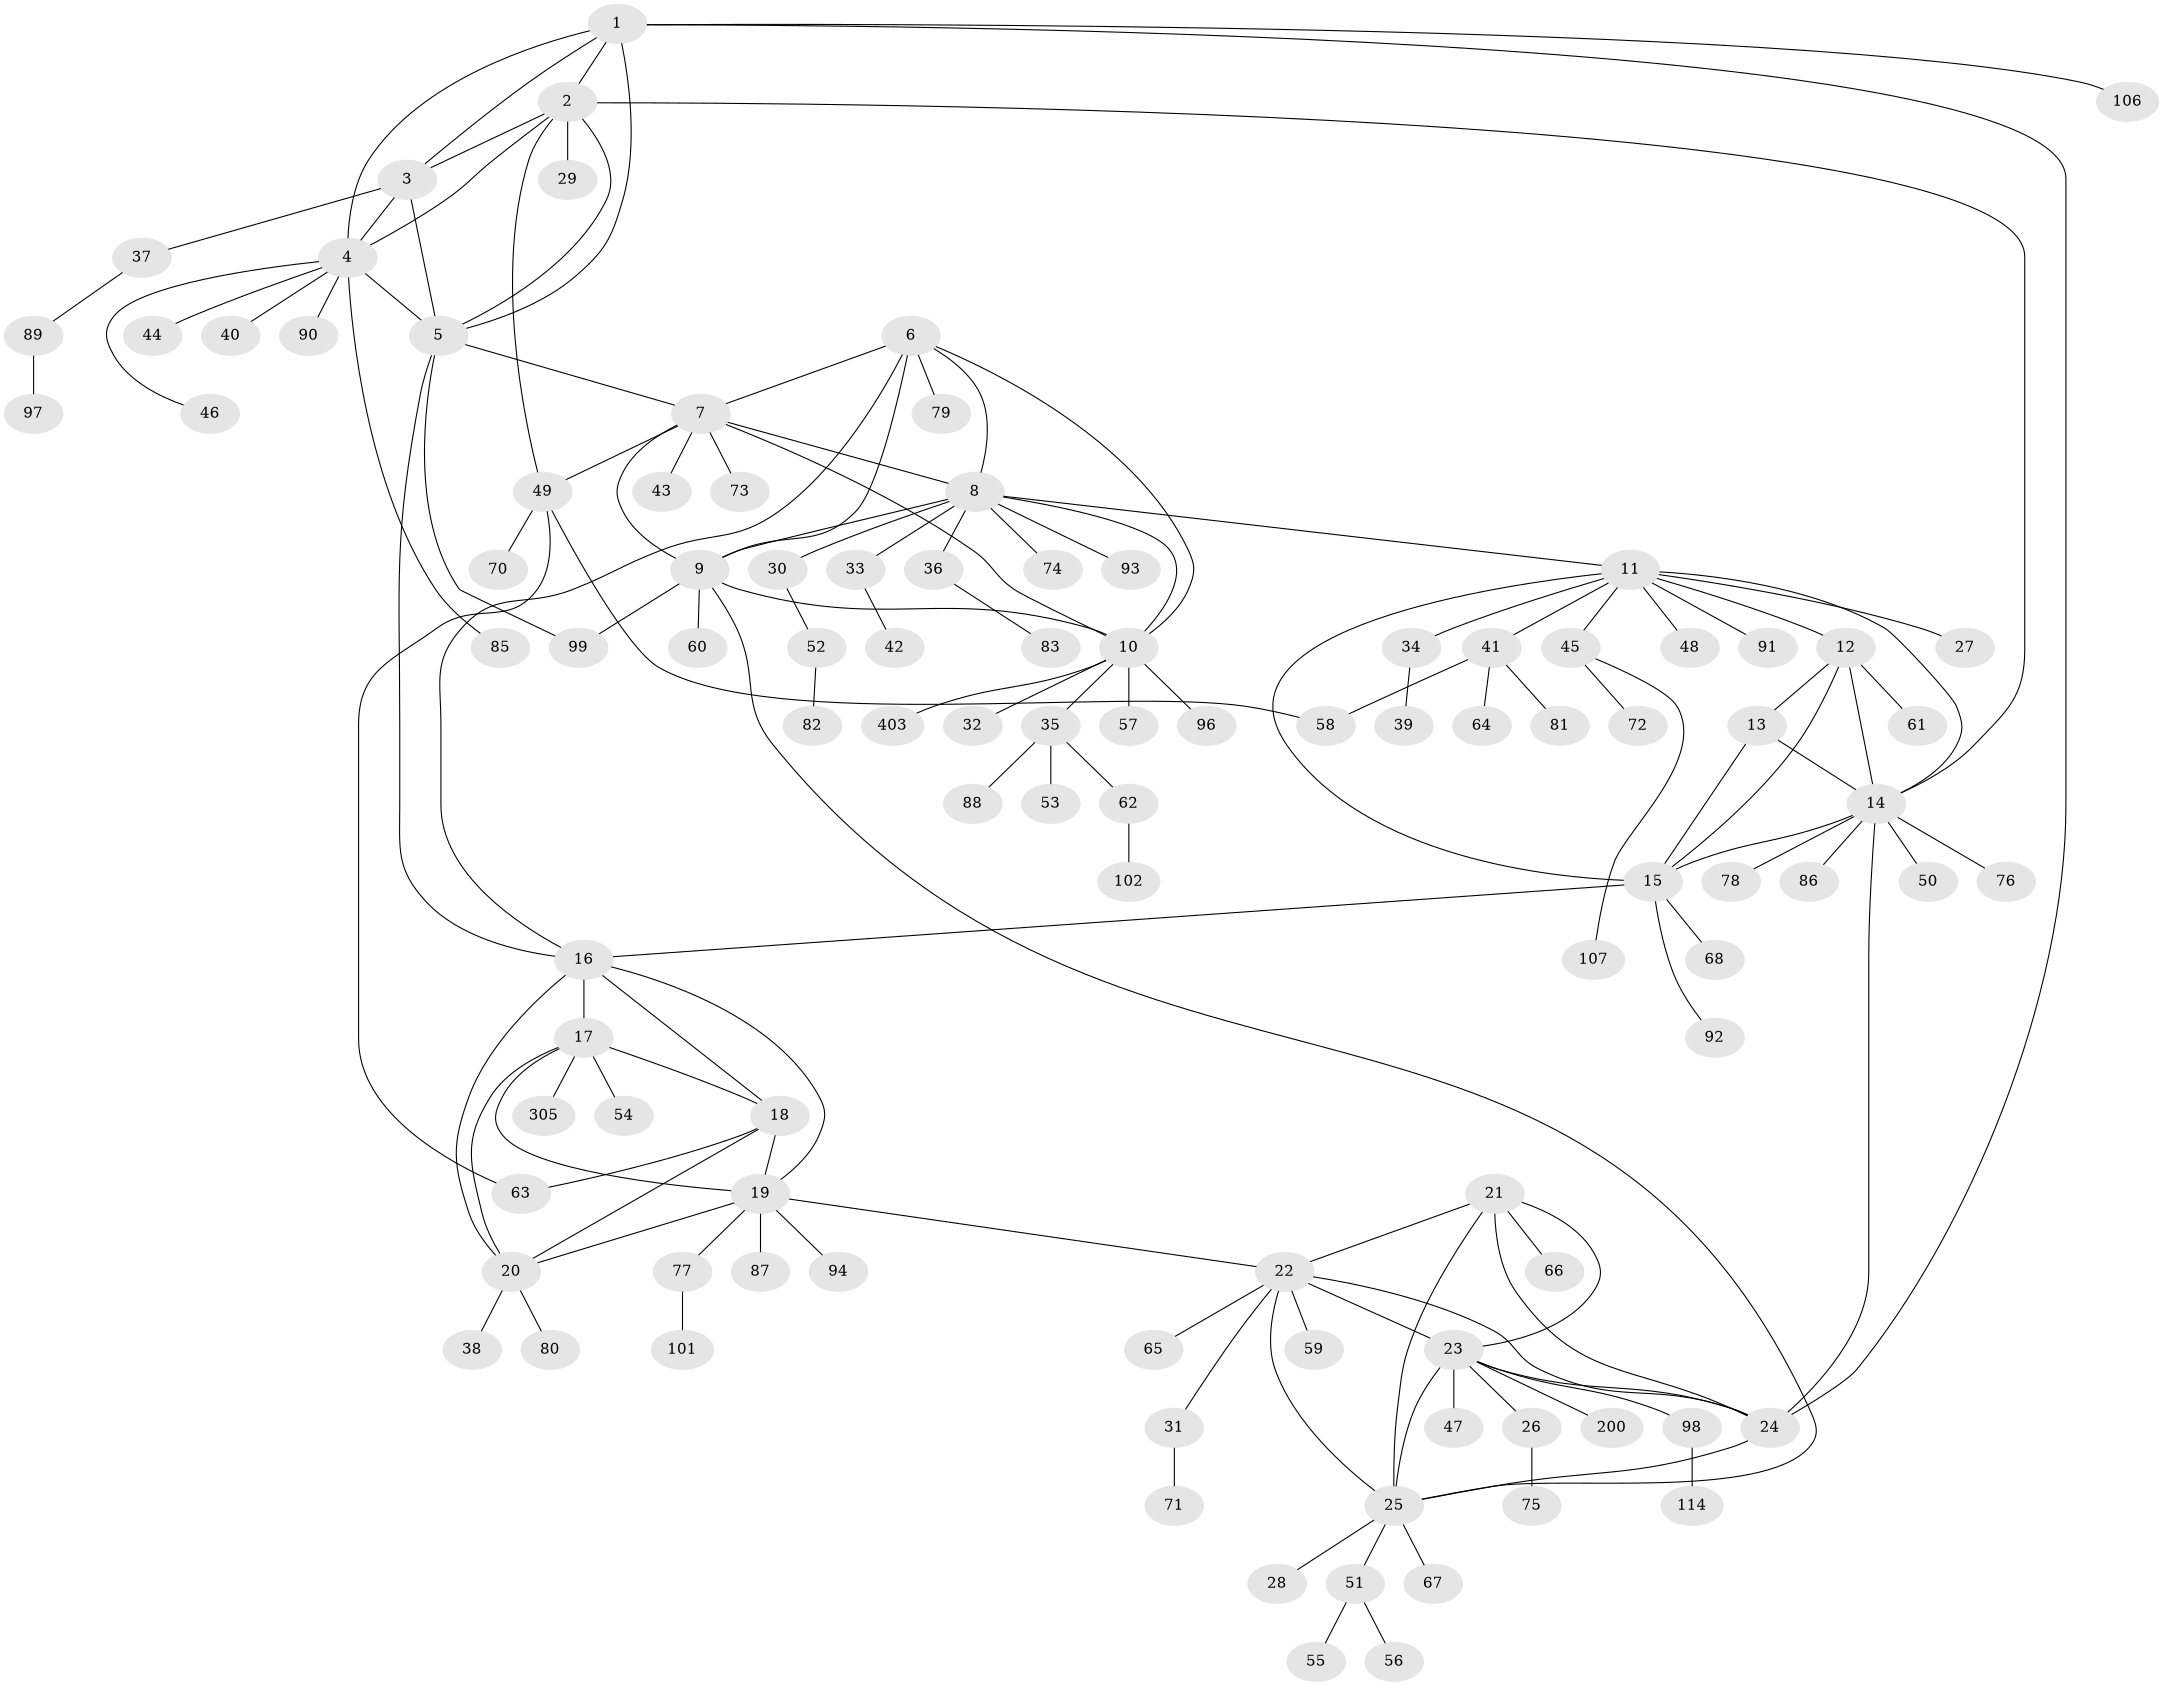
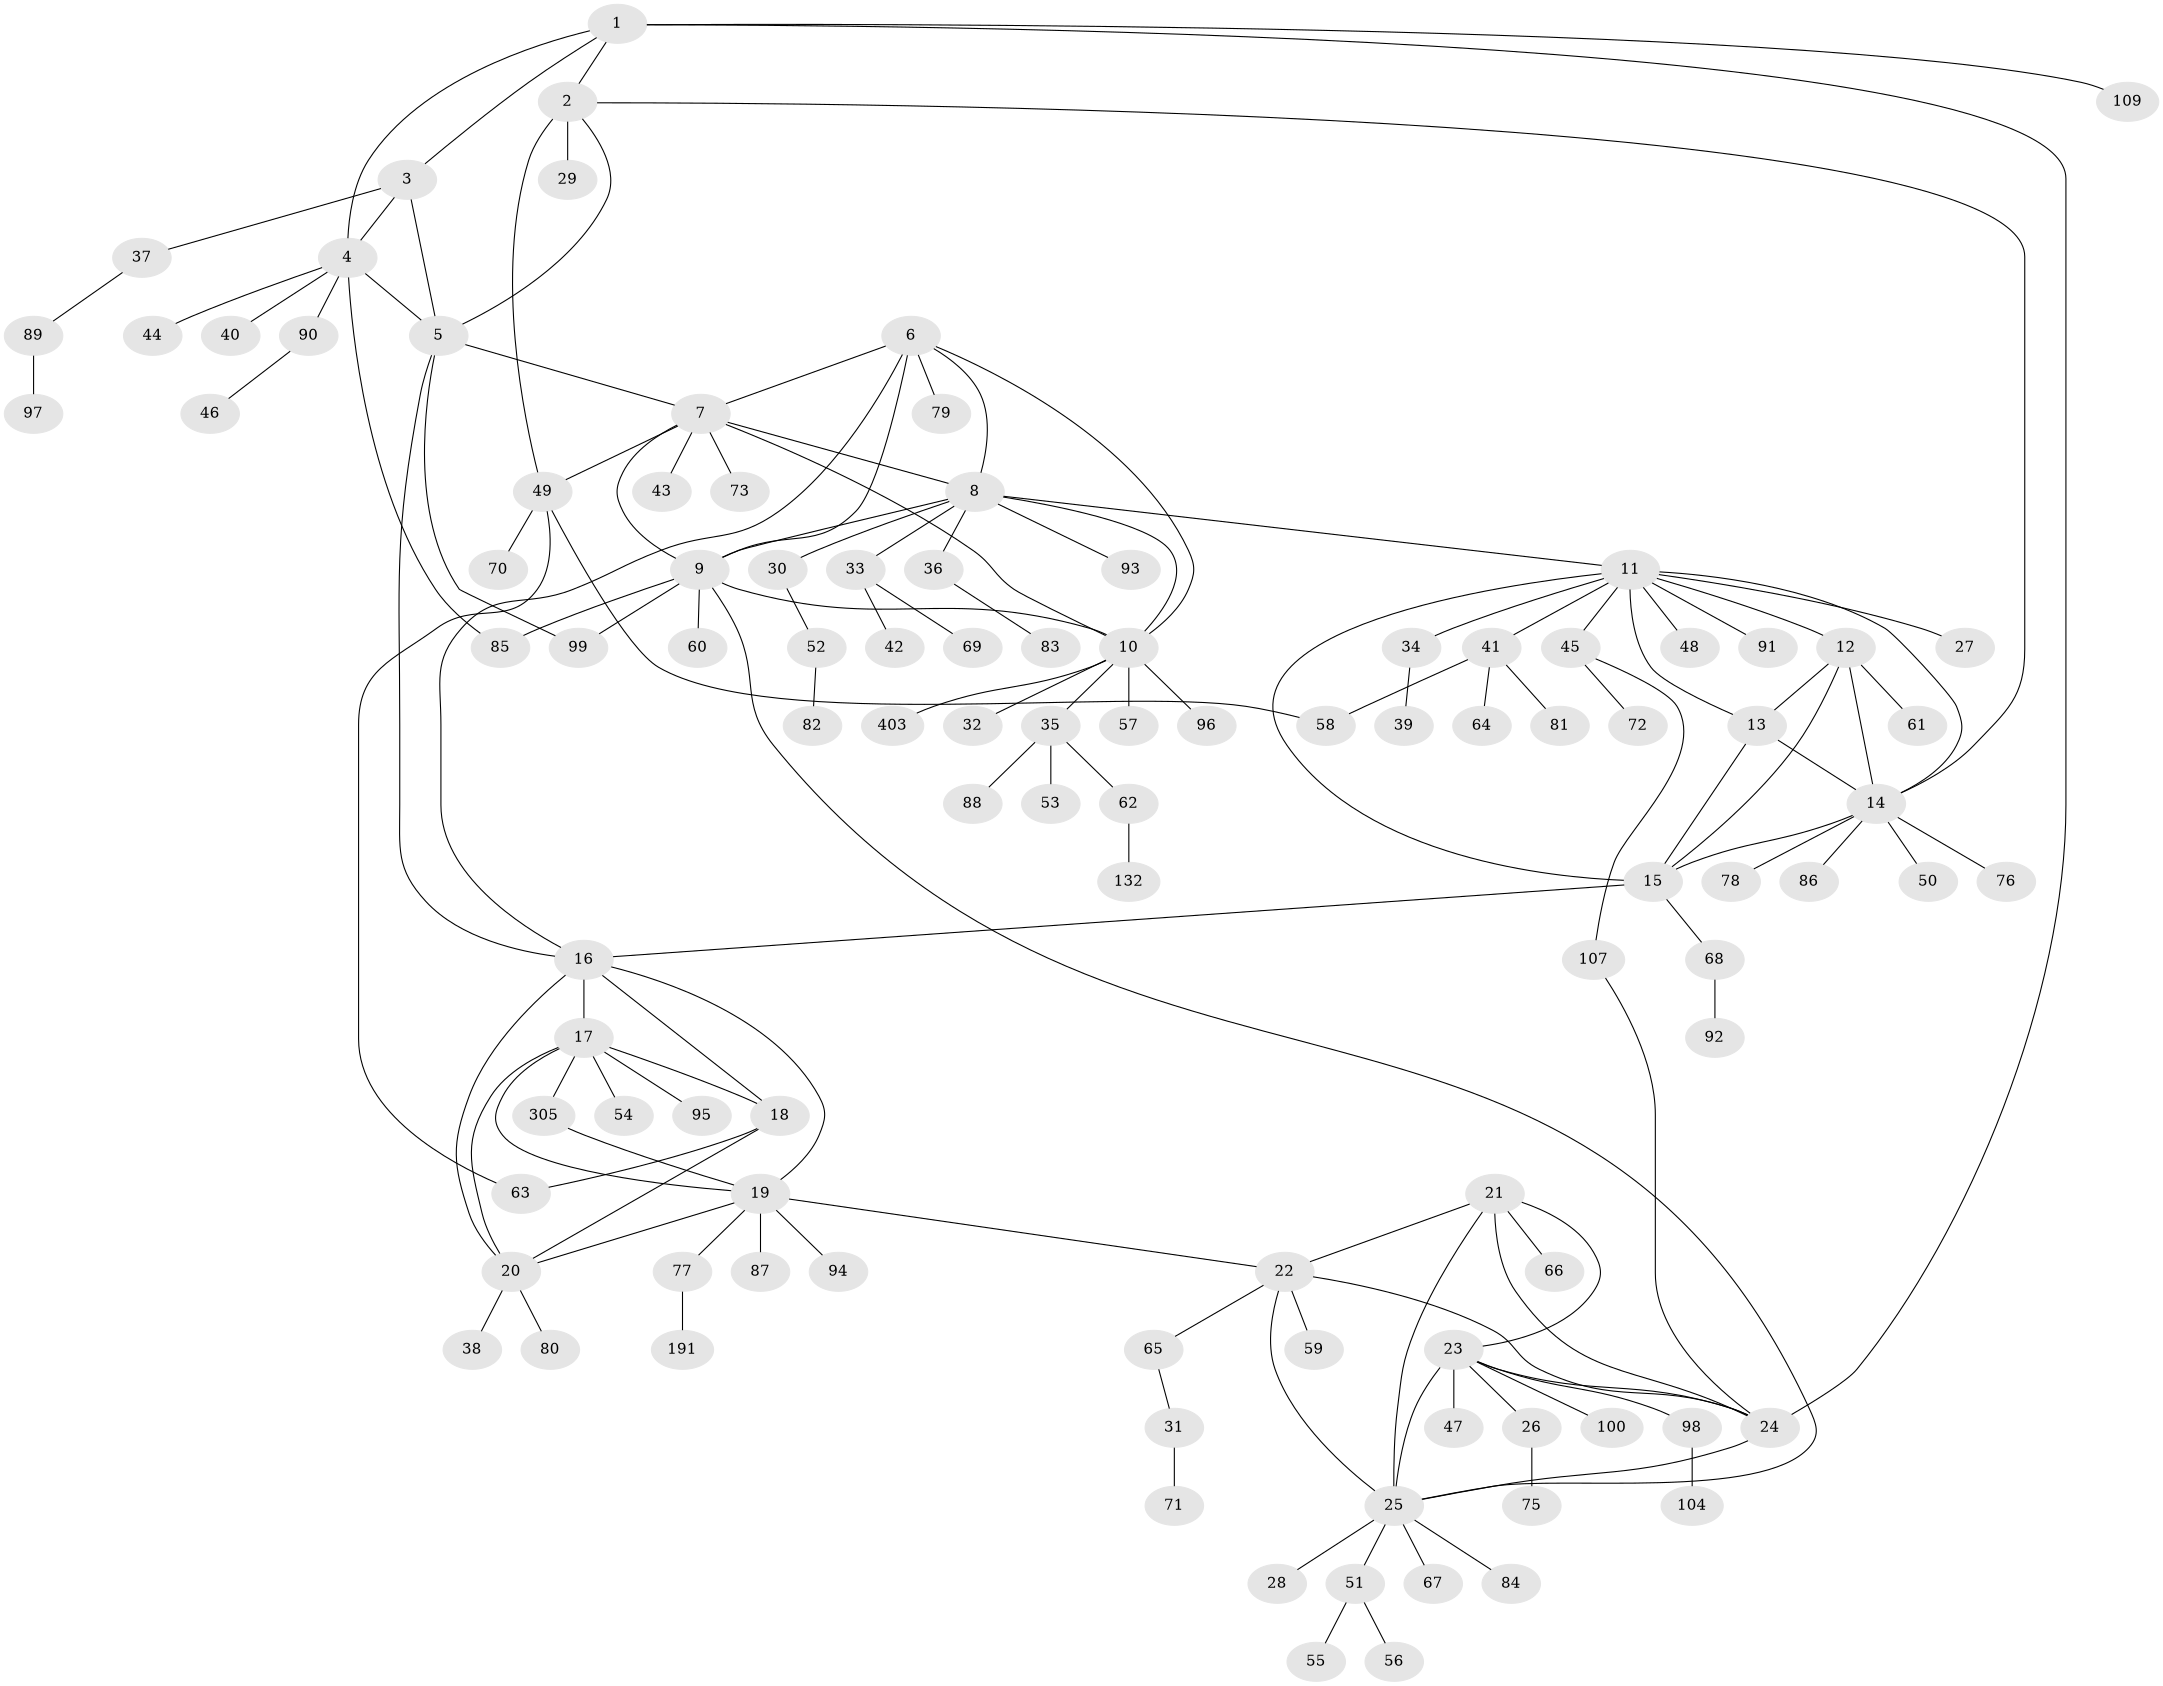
  graph {
    node [color=gray90 style=filled]
    1
    2
    3
    4
    5
    24
-   106
+   106 [label=109]
    14
    29
    49
    37
    40
    44
    46
    85
    90
    7
    16
    99
    25
    15
    50
    76
    78
    86
    63
    58
    70
    89
    8
    9
    10
    43
    73
    17
    18
    19
    20
    6
    79
    11
    30
    33
    36
-   74
    93
    60
    32
    35
    57
    96
    n52 [label=403]
    12
    13
    27
    34
    41
    45
    48
    91
    52
    42
+   69
    83
    28
    51
    67
+   84
    53
    62
    88
    61
    68
    92
    39
    64
    81
    72
    107
    54
+   95
    n82 [label=305]
    22
    77
    87
    94
    38
    80
    23
    31
    59
    65
-   101
+   101 [label=191]
    21
    66
    26
    47
    98
-   100 [label=200]
+   100
    71
    75
-   104 [label=114]
+   104
    55
    56
    82
-   102
+   102 [label=132]
    97
    1 -- 2
    1 -- 3
    1 -- 4
-   1 -- 5
    1 -- 24
    1 -- 106
-   2 -- 3
-   2 -- 4
    2 -- 5
    2 -- 14
    2 -- 29
    2 -- 49
    3 -- 4
    3 -- 5
    3 -- 37
    4 -- 5
    4 -- 40
    4 -- 44
-   4 -- 46
+   90 -- 46
    4 -- 85
    4 -- 90
    5 -- 7
    5 -- 16
    5 -- 99
    24 -- 25
-   14 -- 24
+   107 -- 24
    14 -- 15
    14 -- 50
    14 -- 76
    14 -- 78
    14 -- 86
    49 -- 63
    49 -- 58
    49 -- 70
    37 -- 89
    7 -- 49
    7 -- 8
    7 -- 9
    7 -- 10
    7 -- 43
    7 -- 73
    16 -- 17
    16 -- 18
    16 -- 19
    16 -- 20
    25 -- 28
    25 -- 51
    25 -- 67
+   25 -- 84
    15 -- 16
    15 -- 68
-   15 -- 92
+   68 -- 92
    89 -- 97
    8 -- 9
    8 -- 10
    8 -- 11
    8 -- 30
    8 -- 33
    8 -- 36
-   8 -- 74
    8 -- 93
+   9 -- 85
    9 -- 99
    9 -- 25
    9 -- 10
    9 -- 60
    10 -- 32
    10 -- 35
    10 -- 57
    10 -- 96
    10 -- n52
    17 -- 18
    17 -- 19
    17 -- 20
    17 -- 54
+   17 -- 95
    17 -- n82
    18 -- 63
-   18 -- 19
+   n82 -- 19
    18 -- 20
    19 -- 20
    19 -- 22
    19 -- 77
    19 -- 87
    19 -- 94
    20 -- 38
    20 -- 80
    6 -- 7
    6 -- 16
    6 -- 8
    6 -- 9
    6 -- 10
    6 -- 79
    11 -- 14
    11 -- 15
    11 -- 12
+   11 -- 13
    11 -- 27
    11 -- 34
    11 -- 41
    11 -- 45
    11 -- 48
    11 -- 91
    30 -- 52
    33 -- 42
+   33 -- 69
    36 -- 83
    35 -- 53
    35 -- 62
    35 -- 88
    12 -- 14
    12 -- 15
    12 -- 13
    12 -- 61
    13 -- 14
    13 -- 15
    34 -- 39
    41 -- 58
    41 -- 64
    41 -- 81
    45 -- 72
    45 -- 107
    52 -- 82
    51 -- 55
    51 -- 56
    62 -- 102
    22 -- 24
    22 -- 25
-   22 -- 23
-   22 -- 31
+   65 -- 31
    22 -- 59
    22 -- 65
    77 -- 101
    23 -- 24
    23 -- 25
    23 -- 26
    23 -- 47
    23 -- 98
    23 -- 100
    31 -- 71
    21 -- 24
    21 -- 25
    21 -- 22
    21 -- 23
    21 -- 66
    26 -- 75
    98 -- 104
  }
